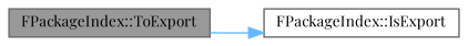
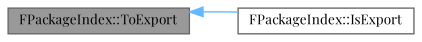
  digraph {
    rankdir=LR
    fontname="Playfair Display"
    node [fontname="Playfair Display" fontsize=10 shape=box style=filled]
    n1 [color=gray40 fillcolor=grey60 fontcolor=black height=0.2 label="FPackageIndex::ToExport" width=0.4]
    n2 [color=grey40 fillcolor=white height=0.2 label="FPackageIndex::IsExport" width=0.4]
-   n1 -> n2 [color=steelblue1 fontname="Playfair Display" fontsize=10 labelfontname=Helvetica labelfontsize=10 style=solid]
+   n2 -> n1 [color=steelblue1 fontname="Playfair Display" fontsize=10 labelfontname=Helvetica labelfontsize=10 style=solid]
  }
